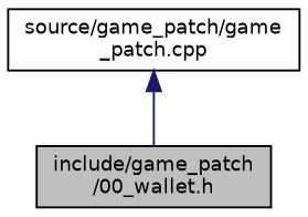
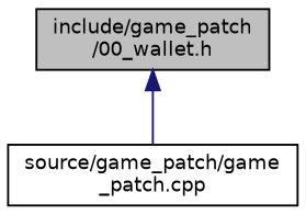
  digraph {
    node [color=black fontname=Helvetica fontsize=10 shape=record style=filled]
    n1 [fillcolor=grey75 fontcolor=black height=0.2 label="include/game_patch\l/00_wallet.h" width=0.4]
    n2 [fillcolor=white height=0.2 label="source/game_patch/game\l_patch.cpp" width=0.4]
-   n2 -> n1 [color=midnightblue dir=back fontname=Helvetica fontsize=10 labelfontname=Helvetica labelfontsize=10 style=solid]
+   n1 -> n2 [color=midnightblue dir=back fontname=Helvetica fontsize=10 labelfontname=Helvetica labelfontsize=10 style=solid]
  }
